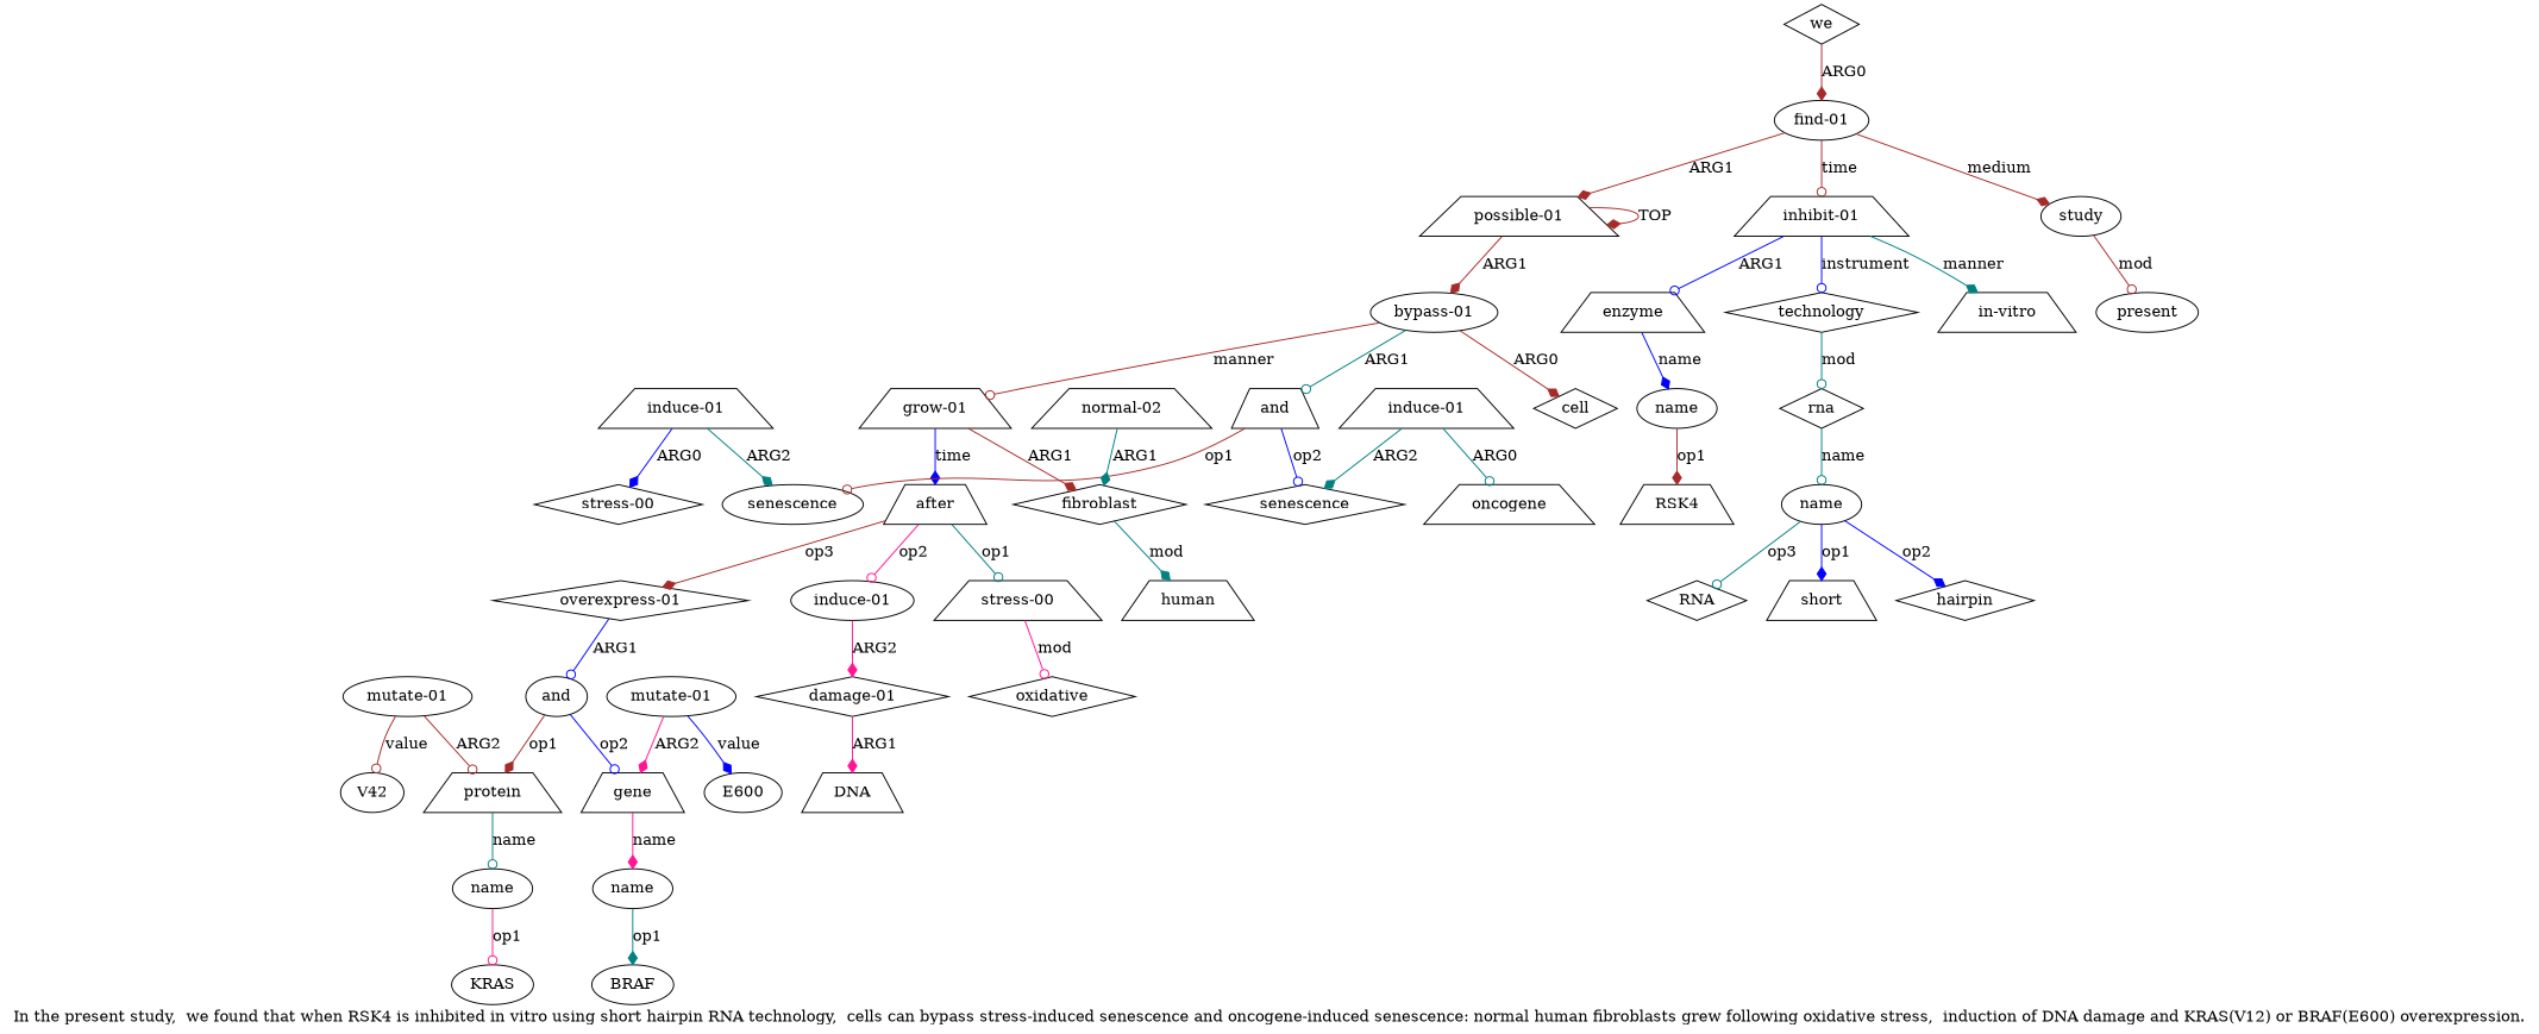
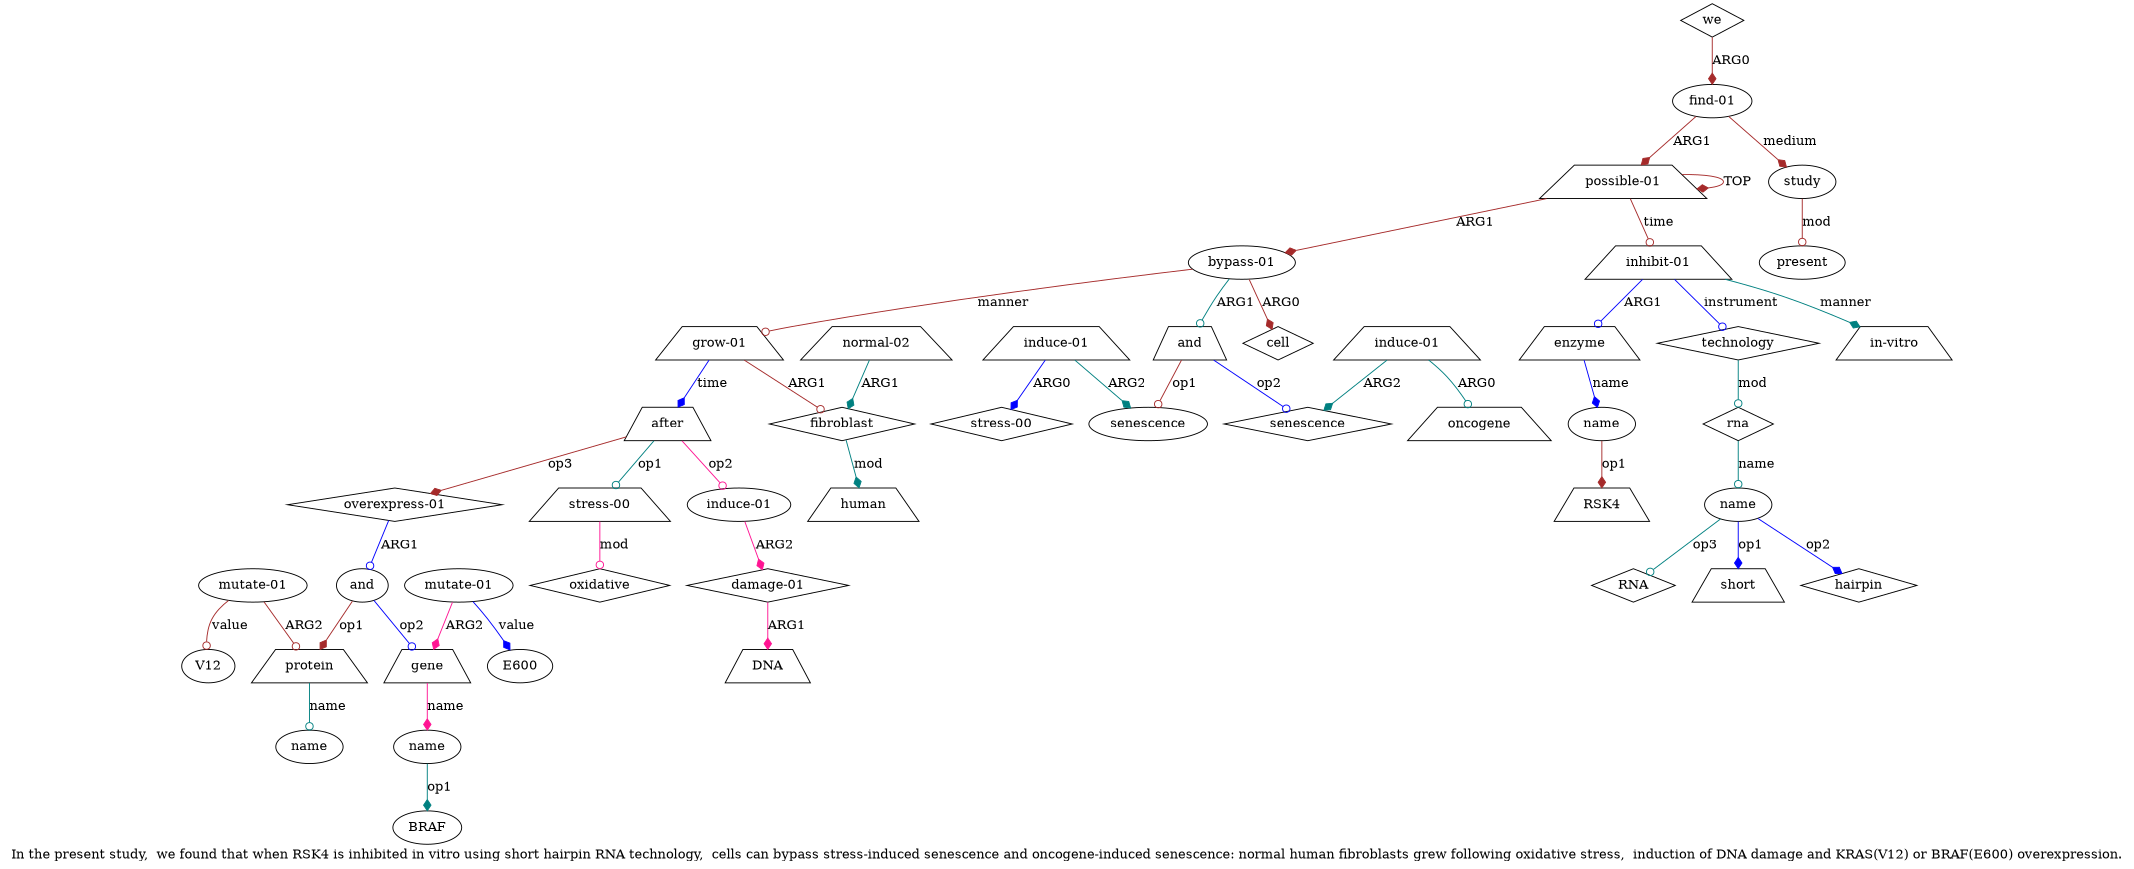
  digraph {
    label="In the present study,  we found that when RSK4 is inhibited in vitro using short hairpin RNA technology,  cells can bypass stress-induced senescence and oncogene-induced senescence: normal human fibroblasts grew following oxidative stress,  induction of DNA damage and KRAS(V12) or BRAF(E600) overexpression."
    node [color=black gold_ind=-1 gold_label=name shape=trapezium test_ind=-1 test_label=name]
    edge [arrowhead=diamond color=brown gold_label=ARG1 test_label=ARG1]
    n1 [gold_ind=20 gold_label="overexpress-01" label="overexpress-01" shape=diamond test_ind=20 test_label="overexpress-01"]
    n2 [gold_ind=21 gold_label=and label=and shape=ellipse test_ind=21 test_label=and]
    n3 [gold_ind=22 gold_label=protein label=protein test_ind=22 test_label=protein]
    n4 [gold_ind=25 gold_label=gene label=gene test_ind=25 test_label=gene]
    n5 [gold_ind=23 label=name shape=ellipse test_ind=23]
    n6 [gold_ind=26 label=name shape=ellipse test_ind=26]
-   n7 [gold_label=KRAS label=KRAS shape=ellipse test_label=KRAS]
    n8 [gold_label=BRAF label=BRAF shape=ellipse test_label=BRAF]
    n9 [gold_ind=24 gold_label="mutate-01" label="mutate-01" shape=ellipse test_ind=24 test_label="mutate-01"]
-   n10 [gold_label=V12 label=V42 shape=ellipse test_label=V12]
+   n10 [gold_label=V12 label=V12 shape=ellipse test_label=V12]
    n11 [gold_ind=27 gold_label="mutate-01" label="mutate-01" shape=ellipse test_ind=27 test_label="mutate-01"]
    n12 [gold_label=E600 label=E600 shape=ellipse test_label=E600]
    n13 [gold_ind=28 gold_label="inhibit-01" label="inhibit-01" test_ind=28 test_label="inhibit-01"]
    n14 [gold_ind=29 gold_label=enzyme label=enzyme test_ind=29 test_label=enzyme]
    n15 [gold_ind=31 gold_label=technology label=technology shape=diamond test_ind=31 test_label=technology]
    n16 [gold_ind=34 gold_label="in-vitro" label="in-vitro" test_ind=34 test_label="in-vitro"]
    n17 [gold_ind=30 label=name shape=ellipse test_ind=30]
    n18 [gold_ind=32 gold_label=rna label=rna shape=diamond test_ind=32 test_label=rna]
    n19 [gold_label=RSK4 label=RSK4 test_label=RSK4]
    n20 [gold_ind=33 label=name shape=ellipse test_ind=33]
    n21 [gold_label=RNA label=RNA shape=diamond test_label=RNA]
    n22 [gold_label=short label=short test_label=short]
    n23 [gold_label=hairpin label=hairpin shape=diamond test_label=hairpin]
    n24 [gold_ind=37 gold_label=study label=study shape=ellipse test_ind=37 test_label=study]
    n25 [gold_ind=38 gold_label=present label=present shape=ellipse test_ind=38 test_label=present]
    n26 [gold_ind=36 gold_label=we label=we shape=diamond test_ind=36 test_label=we]
    n27 [gold_ind=35 gold_label="find-01" label="find-01" shape=ellipse test_ind=35 test_label="find-01"]
    n28 [gold_ind=0 gold_label="possible-01" label="possible-01" test_ind=0 test_label="possible-01"]
    n29 [gold_ind=1 gold_label="bypass-01" label="bypass-01" shape=ellipse test_ind=1 test_label="bypass-01"]
    n30 [gold_ind=10 gold_label="grow-01" label="grow-01" test_ind=10 test_label="grow-01"]
    n31 [gold_ind=3 gold_label=and label=and test_ind=3 test_label=and]
    n32 [gold_ind=2 gold_label=cell label=cell shape=diamond test_ind=2 test_label=cell]
    n33 [gold_ind=15 gold_label="stress-00" label="stress-00" test_ind=15 test_label="stress-00"]
    n34 [gold_ind=16 gold_label=oxidative label=oxidative shape=diamond test_ind=16 test_label=oxidative]
    n35 [gold_ind=14 gold_label=after label=after test_ind=14 test_label=after]
    n36 [gold_ind=17 gold_label="induce-01" label="induce-01" shape=ellipse test_ind=17 test_label="induce-01"]
    n37 [gold_ind=18 gold_label="damage-01" label="damage-01" shape=diamond test_ind=18 test_label="damage-01"]
    n38 [gold_ind=19 gold_label=DNA label=DNA test_ind=19 test_label=DNA]
    n39 [gold_ind=11 gold_label=fibroblast label=fibroblast shape=diamond test_ind=11 test_label=fibroblast]
    n40 [gold_ind=12 gold_label=human label=human test_ind=12 test_label=human]
    n41 [gold_ind=13 gold_label="normal-02" label="normal-02" test_ind=13 test_label="normal-02"]
    n42 [gold_ind=4 gold_label=senescence label=senescence shape=ellipse test_ind=4 test_label=senescence]
    n43 [gold_ind=7 gold_label=senescence label=senescence shape=diamond test_ind=7 test_label=senescence]
    n44 [gold_ind=5 gold_label="induce-01" label="induce-01" test_ind=5 test_label="induce-01"]
    n45 [gold_ind=6 gold_label="stress-00" label="stress-00" shape=diamond test_ind=6 test_label="stress-00"]
    n46 [gold_ind=9 gold_label=oncogene label=oncogene test_ind=9 test_label=oncogene]
    n47 [gold_ind=8 gold_label="induce-01" label="induce-01" test_ind=8 test_label="induce-01"]
    n1 -> n2 [arrowhead=odot color=blue label=ARG1]
    n2 -> n3 [gold_label=op1 label=op1 test_label=op1]
    n2 -> n4 [arrowhead=odot color=blue gold_label=op2 label=op2 test_label=op2]
    n3 -> n5 [arrowhead=odot color=teal gold_label=name label=name test_label=name]
    n4 -> n6 [color=deeppink gold_label=name label=name test_label=name]
-   n5 -> n7 [arrowhead=odot color=deeppink gold_label=op1 label=op1 test_label=op1]
    n6 -> n8 [color=teal gold_label=op1 label=op1 test_label=op1]
    n9 -> n3 [arrowhead=odot gold_label=ARG2 label=ARG2 test_label=ARG2]
    n9 -> n10 [arrowhead=odot gold_label=value label=value test_label=value]
    n11 -> n4 [color=deeppink gold_label=ARG2 label=ARG2 test_label=ARG2]
    n11 -> n12 [color=blue gold_label=value label=value test_label=value]
    n13 -> n14 [arrowhead=odot color=blue label=ARG1]
    n13 -> n15 [arrowhead=odot color=blue gold_label=instrument label=instrument test_label=instrument]
    n13 -> n16 [color=teal gold_label=manner label=manner test_label=manner]
    n14 -> n17 [color=blue gold_label=name label=name test_label=name]
    n15 -> n18 [arrowhead=odot color=teal gold_label=mod label=mod test_label=mod]
    n17 -> n19 [gold_label=op1 label=op1 test_label=op1]
    n18 -> n20 [arrowhead=odot color=teal gold_label=name label=name test_label=name]
    n20 -> n21 [arrowhead=odot color=teal gold_label=op3 label=op3 test_label=op3]
    n20 -> n22 [color=blue gold_label=op1 label=op1 test_label=op1]
    n20 -> n23 [color=blue gold_label=op2 label=op2 test_label=op2]
    n24 -> n25 [arrowhead=odot gold_label=mod label=mod test_label=mod]
    n26 -> n27 [gold_label=ARG0 label=ARG0 test_label=ARG0]
    n27 -> n24 [gold_label=medium label=medium test_label=medium]
    n27 -> n28 [label=ARG1]
-   n27 -> n13 [arrowhead=odot gold_label=time label=time test_label=time]
+   n28 -> n13 [arrowhead=odot gold_label=time label=time test_label=time]
    n28 -> n28 [gold_label=TOP label=TOP test_label=TOP]
    n28 -> n29 [label=ARG1]
    n29 -> n30 [arrowhead=odot gold_label=manner label=manner test_label=manner]
    n29 -> n31 [arrowhead=odot color=teal label=ARG1]
    n29 -> n32 [gold_label=ARG0 label=ARG0 test_label=ARG0]
    n30 -> n35 [color=blue gold_label=time label=time test_label=time]
-   n30 -> n39 [label=ARG1]
+   n30 -> n39 [arrowhead=odot label=ARG1]
    n31 -> n42 [arrowhead=odot gold_label=op1 label=op1 test_label=op1]
    n31 -> n43 [arrowhead=odot color=blue gold_label=op2 label=op2 test_label=op2]
    n33 -> n34 [arrowhead=odot color=deeppink gold_label=mod label=mod test_label=mod]
    n35 -> n1 [gold_label=op3 label=op3 test_label=op3]
    n35 -> n33 [arrowhead=odot color=teal gold_label=op1 label=op1 test_label=op1]
    n35 -> n36 [arrowhead=odot color=deeppink gold_label=op2 label=op2 test_label=op2]
    n36 -> n37 [color=deeppink gold_label=ARG2 label=ARG2 test_label=ARG2]
    n37 -> n38 [color=deeppink label=ARG1]
    n39 -> n40 [color=teal gold_label=mod label=mod test_label=mod]
    n41 -> n39 [color=teal label=ARG1]
    n44 -> n42 [color=teal gold_label=ARG2 label=ARG2 test_label=ARG2]
    n44 -> n45 [color=blue gold_label=ARG0 label=ARG0 test_label=ARG0]
    n47 -> n43 [color=teal gold_label=ARG2 label=ARG2 test_label=ARG2]
    n47 -> n46 [arrowhead=odot color=teal gold_label=ARG0 label=ARG0 test_label=ARG0]
  }
